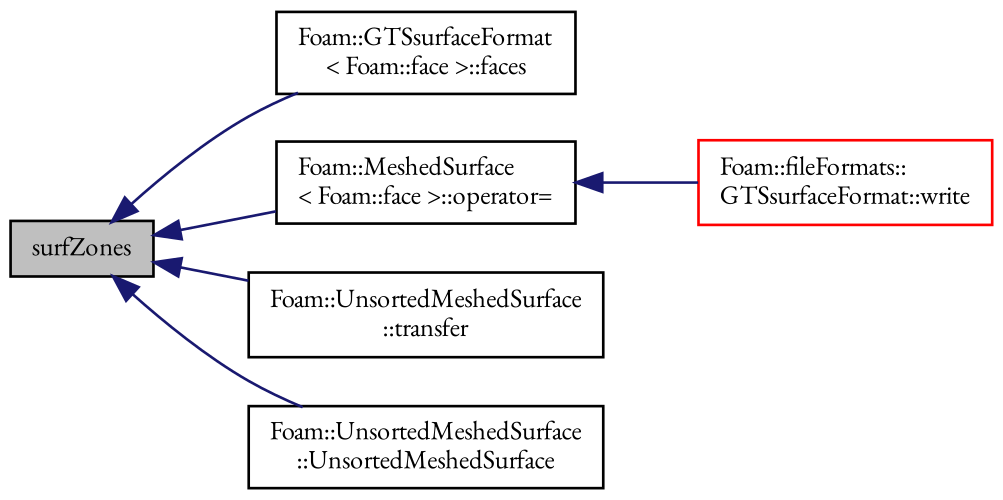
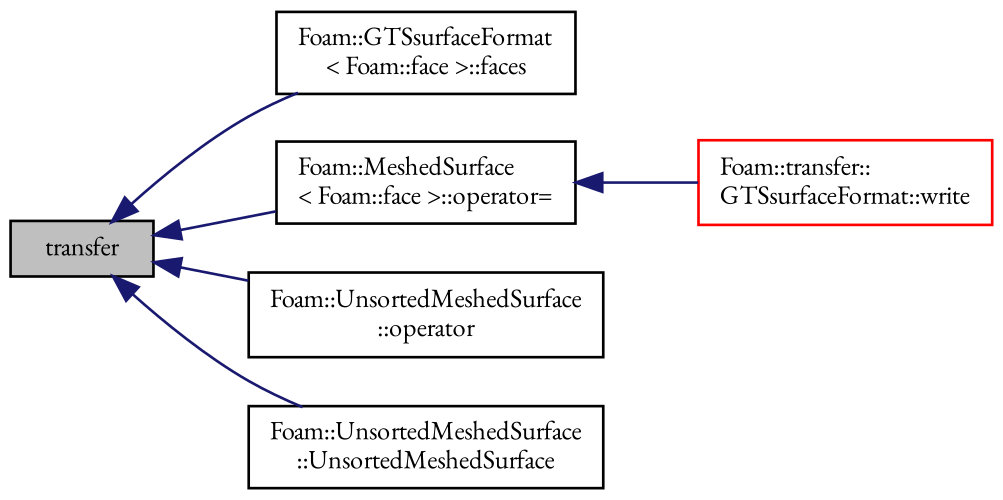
  digraph {
    fontname="EB Garamond"
    rankdir=LR
    node [color=black fontname="EB Garamond" fontsize=10 shape=record]
    edge [color=midnightblue dir=back fontname="EB Garamond" fontsize=10 labelfontname=Helvetica labelfontsize=10 style=solid]
-   n1 [fillcolor=grey75 fontcolor=black height=0.2 label=surfZones style=filled width=0.4]
+   n1 [fillcolor=grey75 fontcolor=black height=0.2 label=transfer style=filled width=0.4]
    n2 [height=0.2 label="Foam::GTSsurfaceFormat\l\< Foam::face \>::faces" width=0.4]
    n3 [height=0.2 label="Foam::MeshedSurface\l\< Foam::face \>::operator=" width=0.4]
-   n4 [height=0.2 label="Foam::UnsortedMeshedSurface\l::transfer" width=0.4]
+   n4 [height=0.2 label="Foam::UnsortedMeshedSurface\l::operator" width=0.4]
    n5 [height=0.2 label="Foam::UnsortedMeshedSurface\l::UnsortedMeshedSurface" width=0.4]
-   n6 [color=red height=0.2 label="Foam::fileFormats::\lGTSsurfaceFormat::write" width=0.4]
+   n6 [color=red height=0.2 label="Foam::transfer::\lGTSsurfaceFormat::write" width=0.4]
    n1 -> n2
    n1 -> n3
    n1 -> n4
    n1 -> n5
    n3 -> n6
  }
